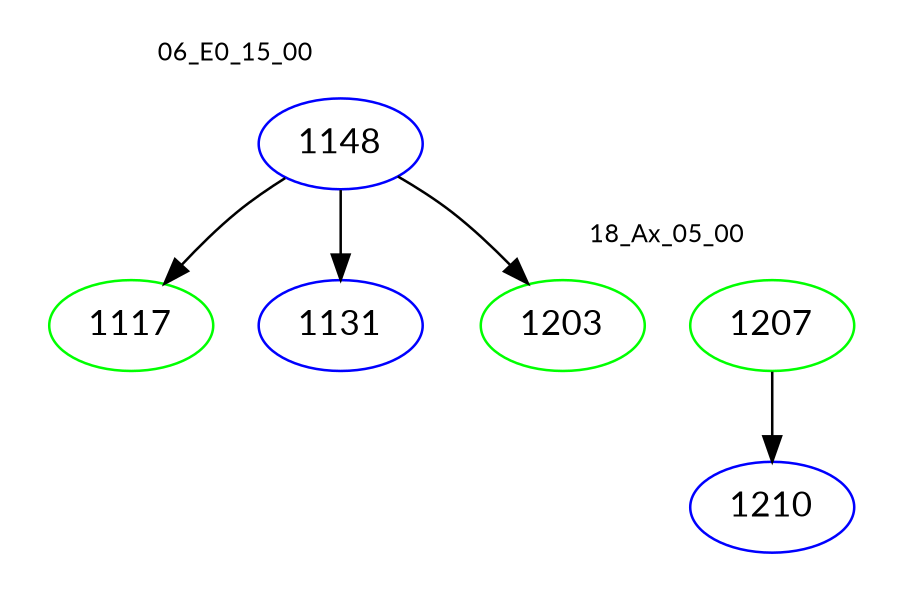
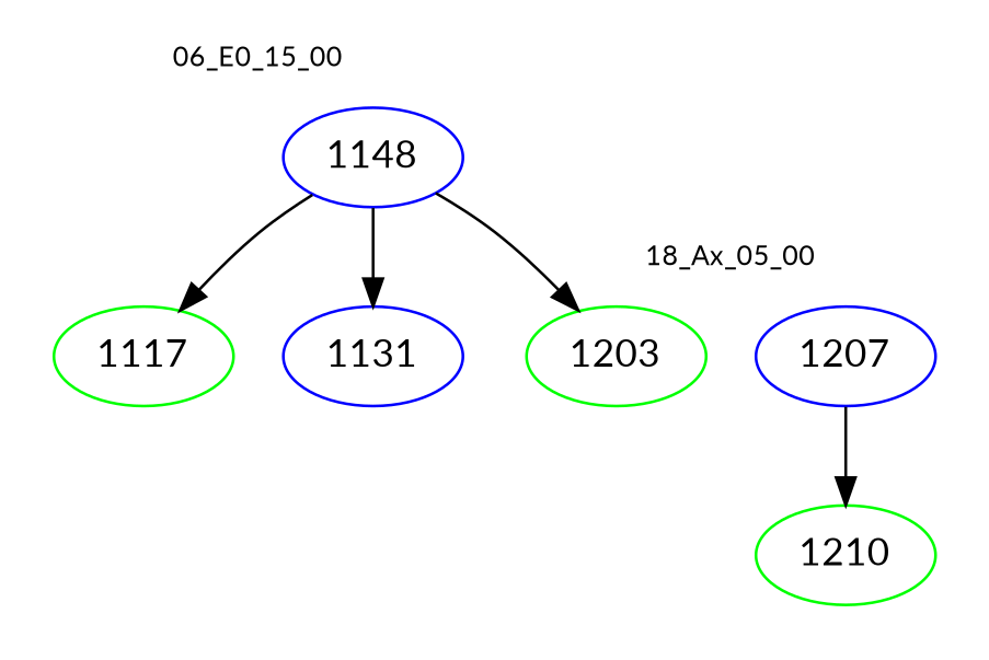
  digraph {
    fontname=Lato
    node [color=blue fontname=Lato]
    edge [color=black fontname=Lato]
-   n1 [color=green label=1207]
+   n1 [label=1207]
    n2 [color=green label=1203]
-   n3 [label=1210]
+   n3 [color=green label=1210]
    n4 [label=1148]
    n5 [color=green label=1117]
    n6 [label=1131]
    subgraph cluster_1 {
      color=white
      fontsize=10
      label="18_Ax_05_00"
      n1
      n2
      n3
    }
    subgraph cluster_2 {
      color=white
      fontsize=10
      label="06_E0_15_00"
      n4
      n5
      n6
    }
    n1 -> n3
    n4 -> n2
    n4 -> n5
    n4 -> n6
  }
